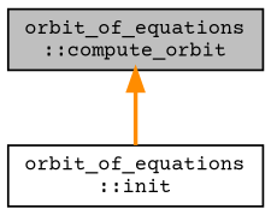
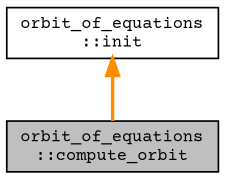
  digraph {
    rankdir=TB
    fontname="Courier Prime"
    node [color=black fontname="Courier Prime" fontsize=10 shape=record style=filled]
    n1 [fillcolor=grey75 fontcolor=black height=0.2 label="orbit_of_equations\l::compute_orbit" width=0.4]
    n2 [fillcolor=white height=0.2 label="orbit_of_equations\l::init" width=0.4]
-   n1 -> n2 [color=darkorange dir=back fontname="Courier Prime" fontsize=10 labelfontname=Helvetica labelfontsize=10 style=bold]
+   n2 -> n1 [color=darkorange dir=back fontname="Courier Prime" fontsize=10 labelfontname=Helvetica labelfontsize=10 style=bold]
  }
